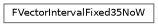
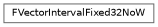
  digraph {
    rankdir=LR
-   n1 [color=grey40 fillcolor=white fontname=Helvetica fontsize=10 height=0.2 label=FVectorIntervalFixed35NoW shape=box style=filled width=0.4]
+   n1 [color=grey40 fillcolor=white fontname=Helvetica fontsize=10 height=0.2 label=FVectorIntervalFixed32NoW shape=box style=filled width=0.4]
  }
